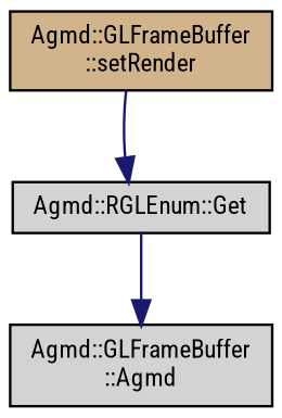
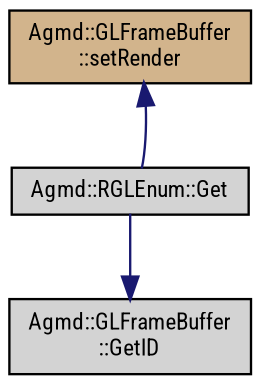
  digraph {
    fontname="Roboto Condensed"
    rankdir=TB
    node [color=black fillcolor=lightgrey fontname="Roboto Condensed" fontsize=10 shape=record style=filled]
    edge [color=midnightblue fontname="Roboto Condensed" fontsize=10 labelfontname=Helvetica labelfontsize=10 style=solid]
    n1 [fillcolor=tan fontcolor=black height=0.2 label="Agmd::GLFrameBuffer\l::setRender" width=0.4]
    n2 [height=0.2 label="Agmd::RGLEnum::Get" width=0.4]
-   n3 [height=0.2 label="Agmd::GLFrameBuffer\l::Agmd" width=0.4]
-   n1 -> n2
+   n3 [height=0.2 label="Agmd::GLFrameBuffer\l::GetID" width=0.4]
+   n2 -> n1
    n2 -> n3
  }
